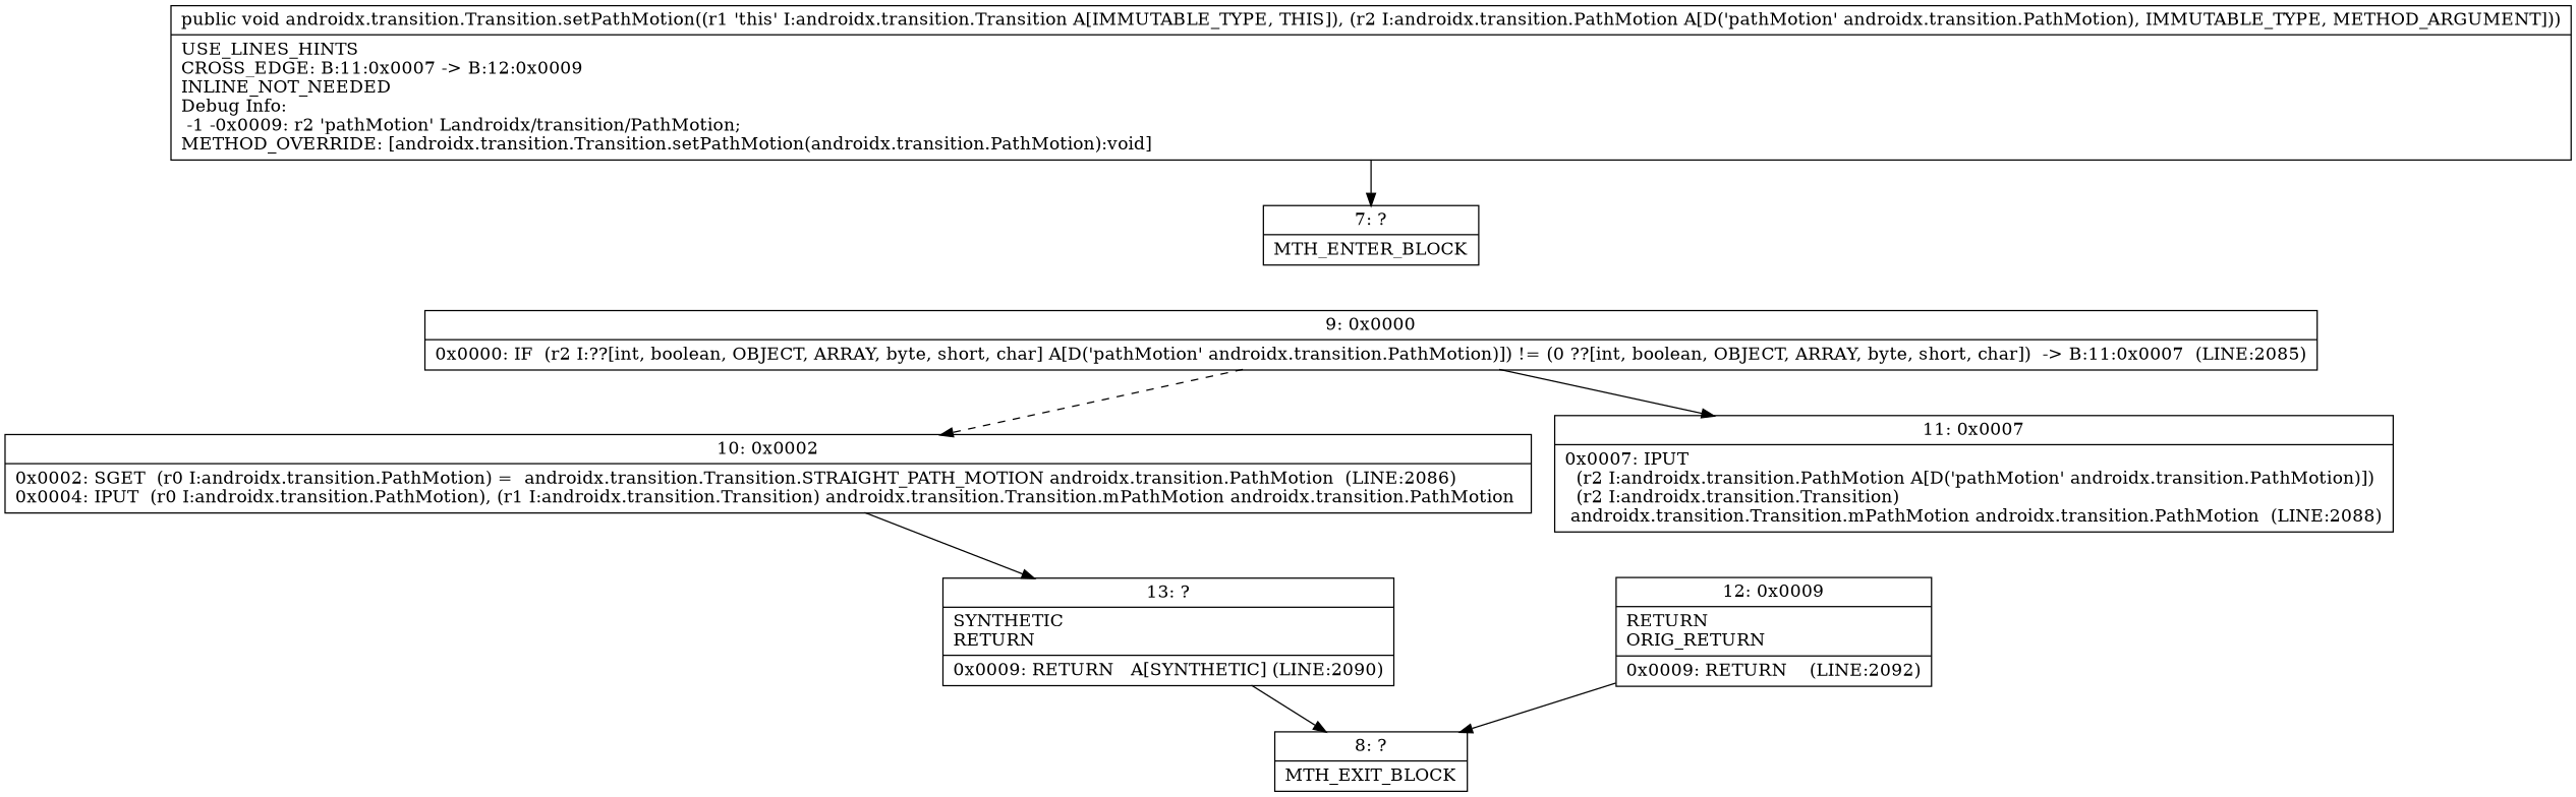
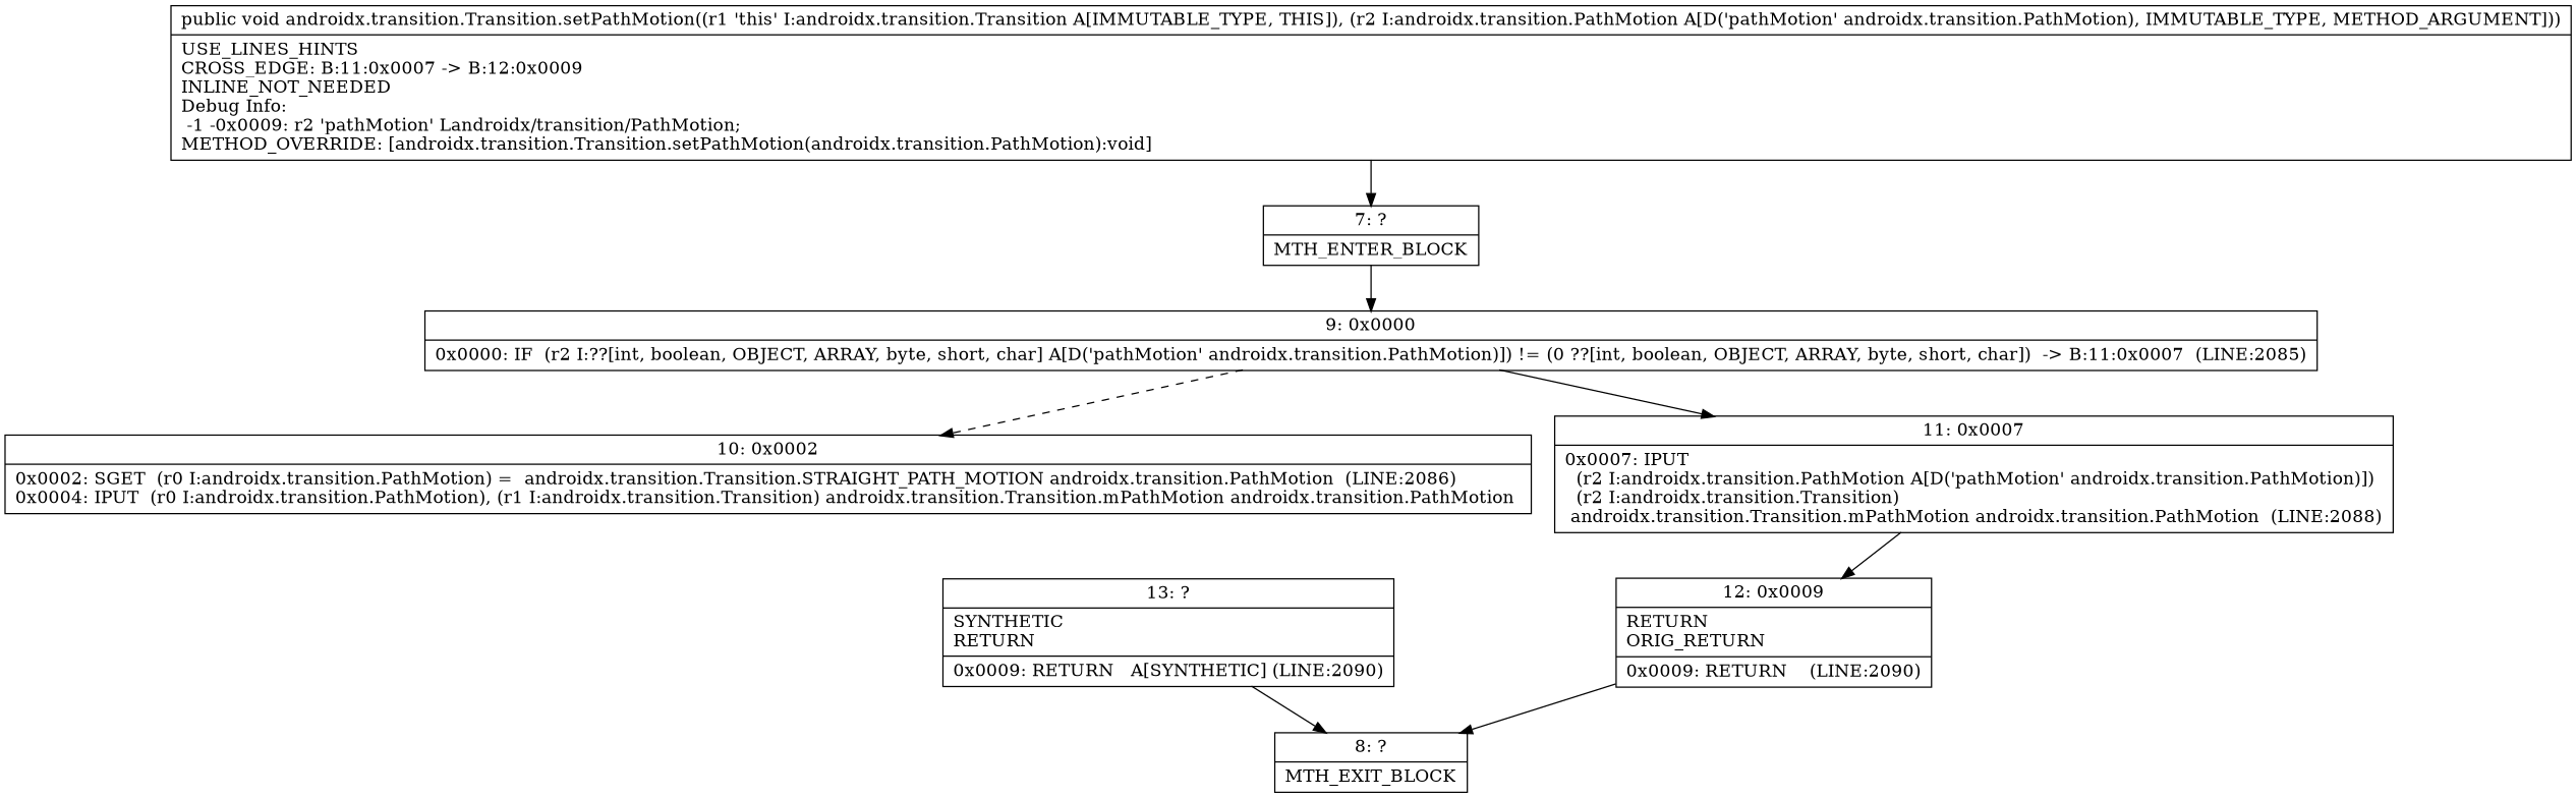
  digraph {
    node [shape=record]
    n1 [label="{7\:\ ?|MTH_ENTER_BLOCK\l}"]
    n2 [label="{9\:\ 0x0000|0x0000: IF  (r2 I:??[int, boolean, OBJECT, ARRAY, byte, short, char] A[D('pathMotion' androidx.transition.PathMotion)]) != (0 ??[int, boolean, OBJECT, ARRAY, byte, short, char])  \-\> B:11:0x0007  (LINE:2085)\l}"]
    n3 [label="{10\:\ 0x0002|0x0002: SGET  (r0 I:androidx.transition.PathMotion) =  androidx.transition.Transition.STRAIGHT_PATH_MOTION androidx.transition.PathMotion  (LINE:2086)\l0x0004: IPUT  (r0 I:androidx.transition.PathMotion), (r1 I:androidx.transition.Transition) androidx.transition.Transition.mPathMotion androidx.transition.PathMotion \l}"]
    n4 [label="{11\:\ 0x0007|0x0007: IPUT  \l  (r2 I:androidx.transition.PathMotion A[D('pathMotion' androidx.transition.PathMotion)])\l  (r2 I:androidx.transition.Transition)\l androidx.transition.Transition.mPathMotion androidx.transition.PathMotion  (LINE:2088)\l}"]
    n5 [label="{13\:\ ?|SYNTHETIC\lRETURN\l|0x0009: RETURN   A[SYNTHETIC] (LINE:2090)\l}"]
-   n6 [label="{12\:\ 0x0009|RETURN\lORIG_RETURN\l|0x0009: RETURN    (LINE:2092)\l}"]
+   n6 [label="{12\:\ 0x0009|RETURN\lORIG_RETURN\l|0x0009: RETURN    (LINE:2090)\l}"]
    n7 [label="{8\:\ ?|MTH_EXIT_BLOCK\l}"]
    n8 [label="{public void androidx.transition.Transition.setPathMotion((r1 'this' I:androidx.transition.Transition A[IMMUTABLE_TYPE, THIS]), (r2 I:androidx.transition.PathMotion A[D('pathMotion' androidx.transition.PathMotion), IMMUTABLE_TYPE, METHOD_ARGUMENT]))  | USE_LINES_HINTS\lCROSS_EDGE: B:11:0x0007 \-\> B:12:0x0009\lINLINE_NOT_NEEDED\lDebug Info:\l  \-1 \-0x0009: r2 'pathMotion' Landroidx\/transition\/PathMotion;\lMETHOD_OVERRIDE: [androidx.transition.Transition.setPathMotion(androidx.transition.PathMotion):void]\l}"]
+   n1 -> n2
    n2 -> n3 [style=dashed]
    n2 -> n4
-   n3 -> n5
+   n4 -> n6
    n5 -> n7
    n6 -> n7
    n8 -> n1
  }
